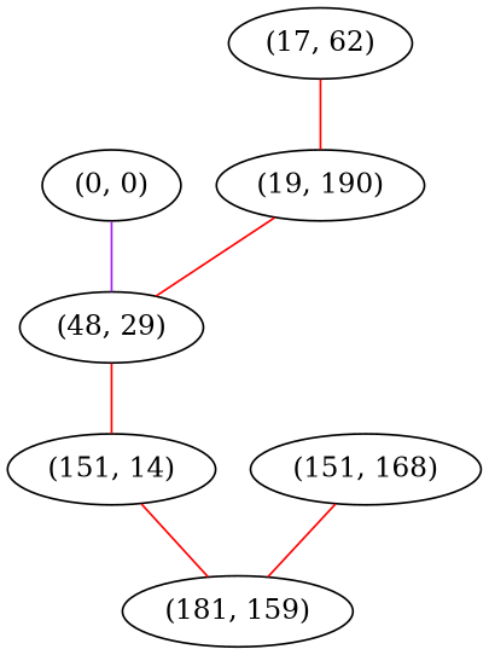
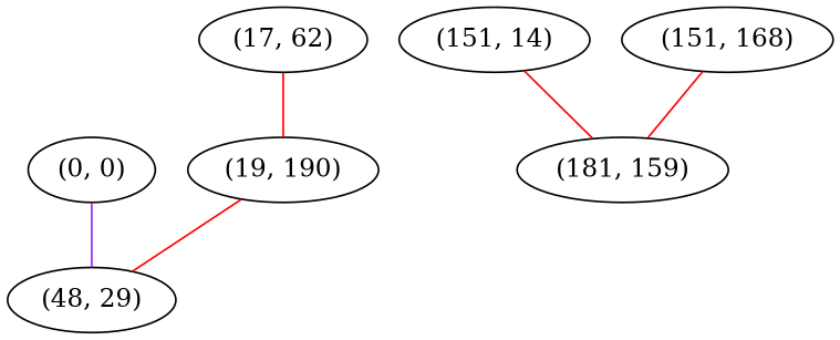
  graph {
    edge [color=red weight=1]
    "(0, 0)"
    "(48, 29)"
    "(151, 14)"
    n4 [label="(151, 168)"]
    "(181, 159)"
    "(17, 62)"
    "(19, 190)"
    "(0, 0)" -- "(48, 29)" [color=purple weight=4]
-   "(48, 29)" -- "(151, 14)"
    "(151, 14)" -- "(181, 159)"
    n4 -- "(181, 159)"
    "(17, 62)" -- "(19, 190)"
    "(19, 190)" -- "(48, 29)"
  }
